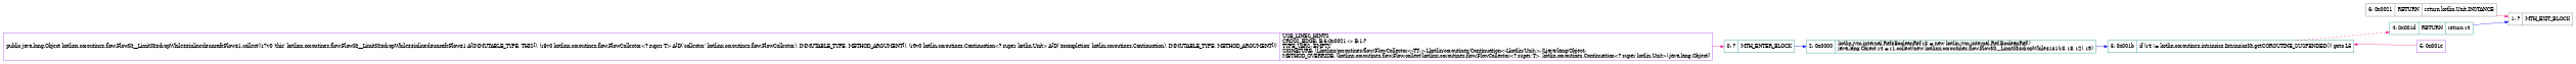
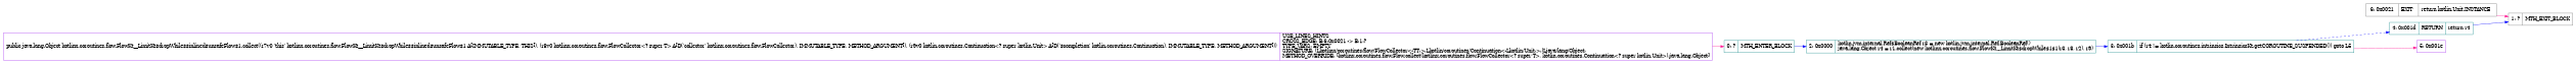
  digraph {
    rankdir=LR
    node [color=teal shape=record]
    edge [color=deeppink]
    n1 [label="{0\:\ ?|MTH_ENTER_BLOCK\l}"]
    n2 [label="{2\:\ 0x0000|kotlin.jvm.internal.Ref$BooleanRef r3 = new kotlin.jvm.internal.Ref.BooleanRef()\ljava.lang.Object r4 = r1.collect(new kotlinx.coroutines.flow.FlowKt__LimitKt$dropWhile$1$1(r3, r8, r2), r9)\l}"]
    n3 [label="{3\:\ 0x001b|if (r4 != kotlin.coroutines.intrinsics.IntrinsicsKt.getCOROUTINE_SUSPENDED()) goto L5\l}"]
    n4 [label="{4\:\ 0x001d|RETURN\l|return r4\l}"]
    n5 [color=purple label="{5\:\ 0x001e}"]
    n6 [color=gray40 label="{1\:\ ?|MTH_EXIT_BLOCK\l}"]
-   n7 [color=gray40 label="{6\:\ 0x0021|RETURN\l|return kotlin.Unit.INSTANCE\l}"]
+   n7 [color=gray40 label="{6\:\ 0x0021|EXIT\l|return kotlin.Unit.INSTANCE\l}"]
    n8 [color=purple label="{public java.lang.Object kotlinx.coroutines.flow.FlowKt__LimitKt$dropWhile$$inlined$unsafeFlow$1.collect((r7v0 'this' kotlinx.coroutines.flow.FlowKt__LimitKt$dropWhile$$inlined$unsafeFlow$1 A[IMMUTABLE_TYPE, THIS]), (r8v0 kotlinx.coroutines.flow.FlowCollector\<? super T\> A[D('collector' kotlinx.coroutines.flow.FlowCollector), IMMUTABLE_TYPE, METHOD_ARGUMENT]), (r9v0 kotlin.coroutines.Continuation\<? super kotlin.Unit\> A[D('$completion' kotlin.coroutines.Continuation), IMMUTABLE_TYPE, METHOD_ARGUMENT]))  | USE_LINES_HINTS\lCROSS_EDGE: B:6:0x0021 \-\> B:1:?\lTYPE_VARS: EMPTY\lSIGNATURE: (Lkotlinx\/coroutines\/flow\/FlowCollector\<\-TT;\>;Lkotlin\/coroutines\/Continuation\<\-Lkotlin\/Unit;\>;)Ljava\/lang\/Object;\lMETHOD_OVERRIDE: [kotlinx.coroutines.flow.Flow.collect(kotlinx.coroutines.flow.FlowCollector\<? super T\>, kotlin.coroutines.Continuation\<? super kotlin.Unit\>):java.lang.Object]\l}"]
    n1 -> n2 [color=blue]
    n2 -> n3 [color=blue]
-   n3 -> n4 [style=dashed]
-   n5 -> n3
+   n3 -> n4 [color=blue style=dashed]
+   n3 -> n5
    n4 -> n6 [color=blue]
    n7 -> n6
    n8 -> n1
  }
